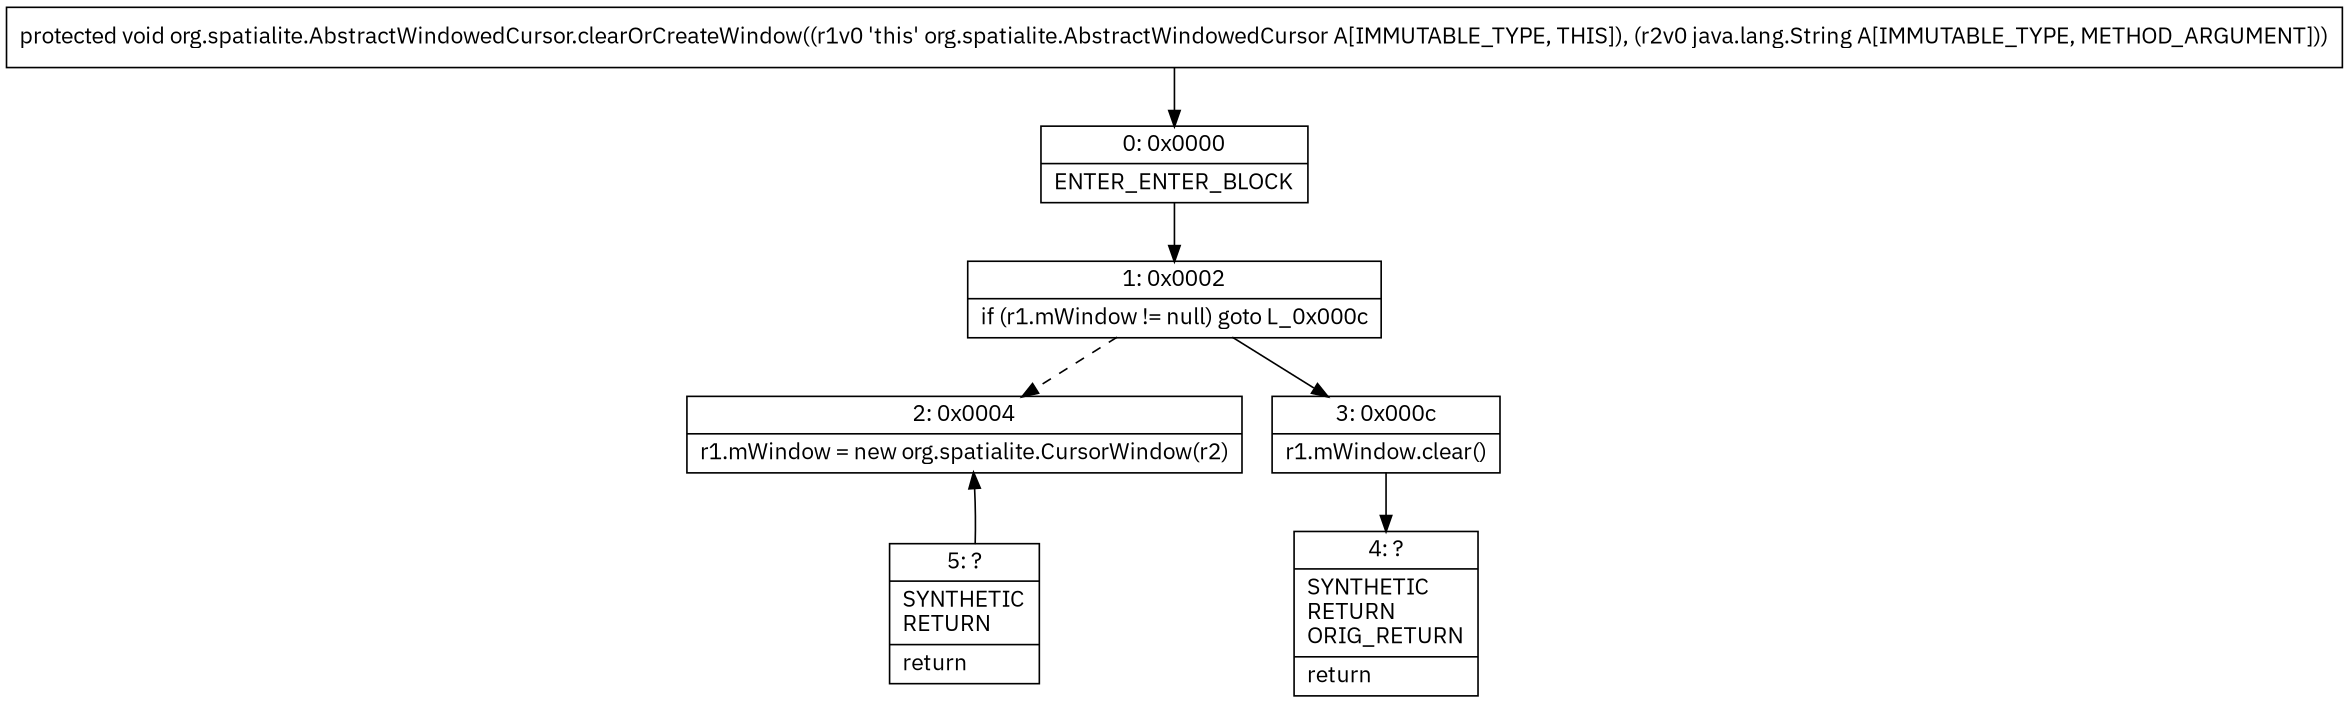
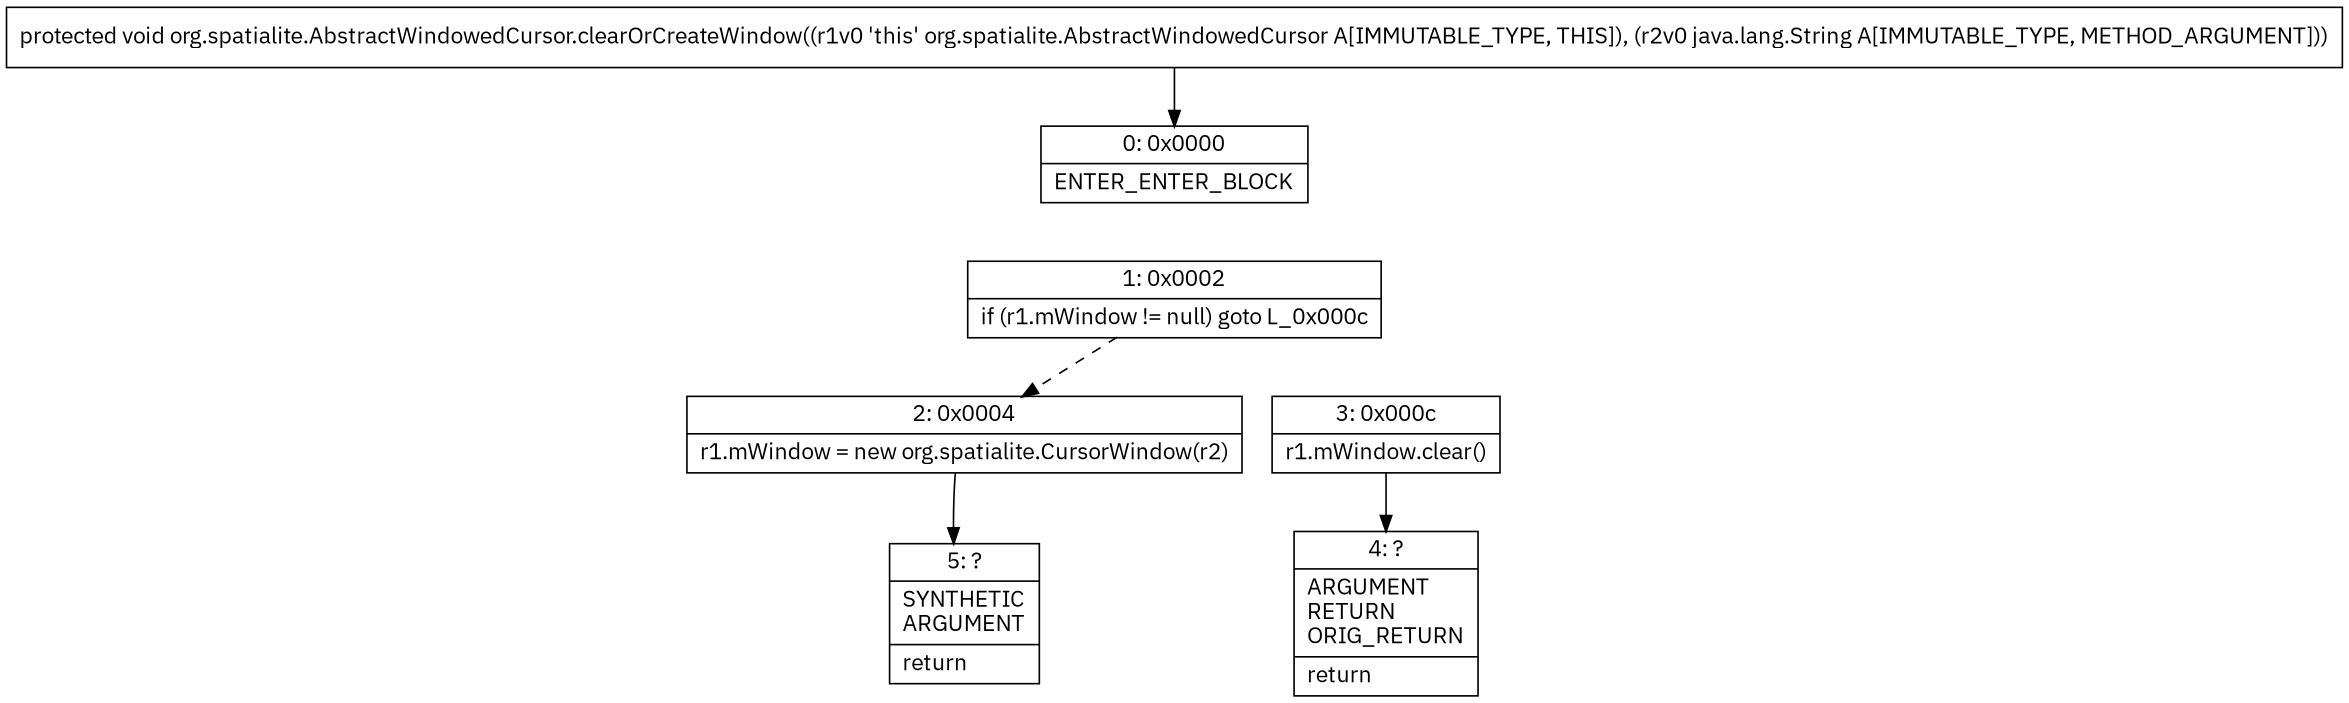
  digraph {
    fontname="IBM Plex Sans"
    node [fontname="IBM Plex Sans" shape=record]
    edge [fontname="IBM Plex Sans"]
    n1 [label="{0\:\ 0x0000|ENTER_ENTER_BLOCK\l}"]
    n2 [label="{1\:\ 0x0002|if (r1.mWindow != null) goto L_0x000c\l}"]
    n3 [label="{2\:\ 0x0004|r1.mWindow = new org.spatialite.CursorWindow(r2)\l}"]
    n4 [label="{3\:\ 0x000c|r1.mWindow.clear()\l}"]
-   n5 [label="{5\:\ ?|SYNTHETIC\lRETURN\l|return\l}"]
-   n6 [label="{4\:\ ?|SYNTHETIC\lRETURN\lORIG_RETURN\l|return\l}"]
+   n5 [label="{5\:\ ?|SYNTHETIC\lARGUMENT\l|return\l}"]
+   n6 [label="{4\:\ ?|ARGUMENT\lRETURN\lORIG_RETURN\l|return\l}"]
    n7 [label="{protected void org.spatialite.AbstractWindowedCursor.clearOrCreateWindow((r1v0 'this' org.spatialite.AbstractWindowedCursor A[IMMUTABLE_TYPE, THIS]), (r2v0 java.lang.String A[IMMUTABLE_TYPE, METHOD_ARGUMENT])) }"]
-   n1 -> n2
    n2 -> n3 [style=dashed]
-   n2 -> n4
-   n5 -> n3
+   n3 -> n5
    n4 -> n6
    n7 -> n1
  }
